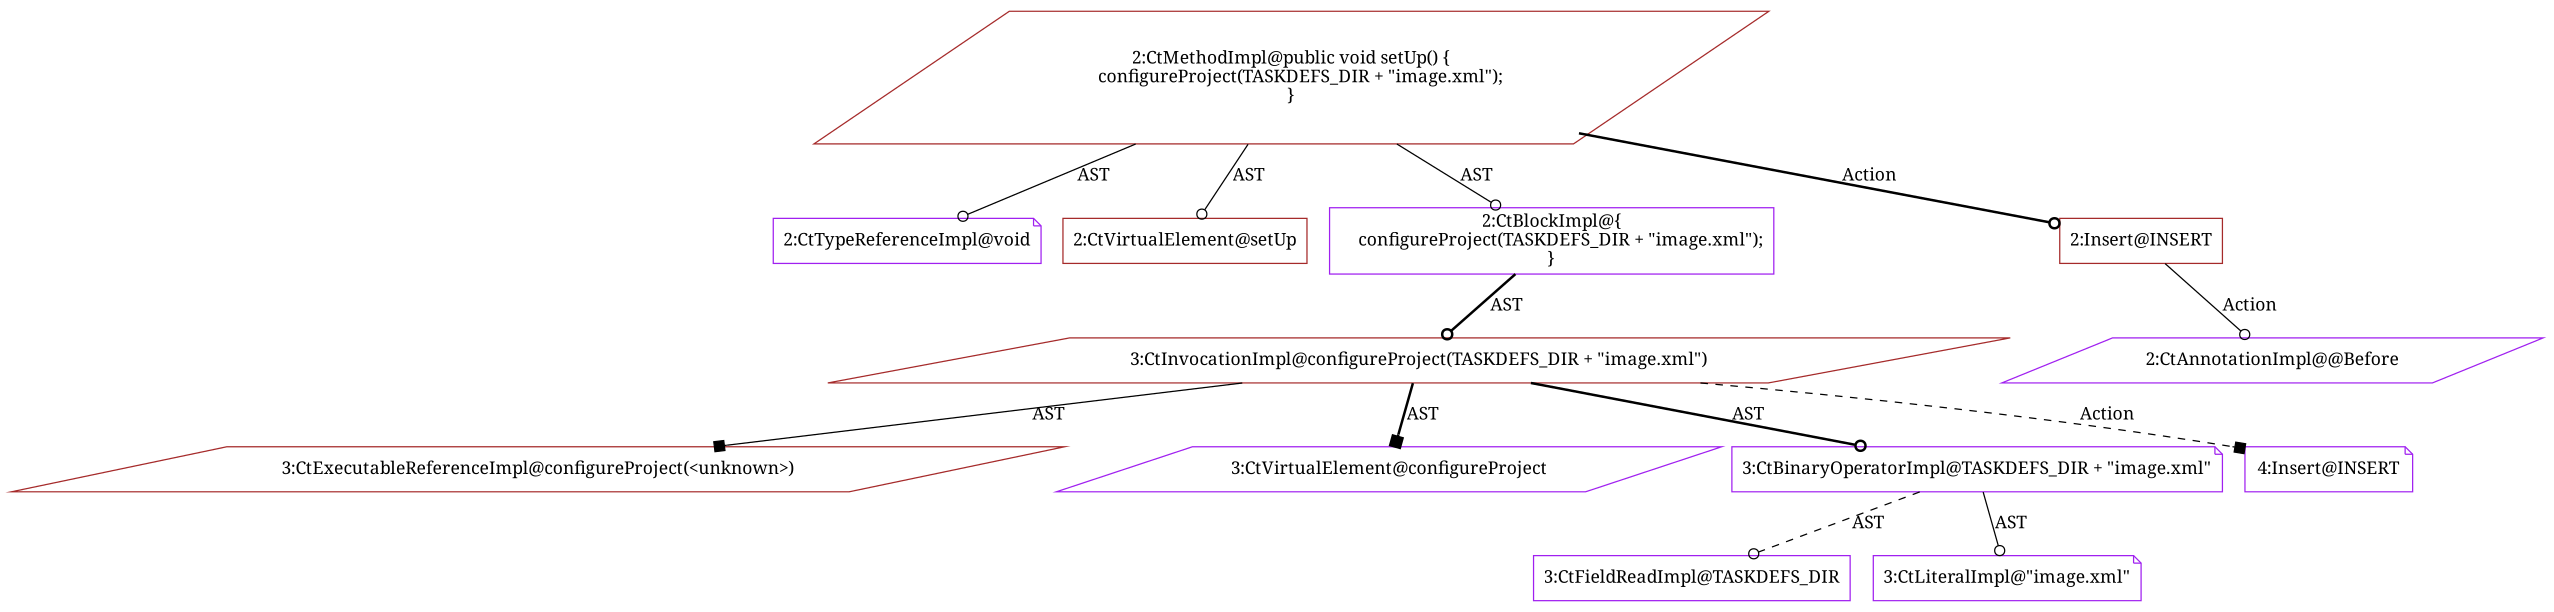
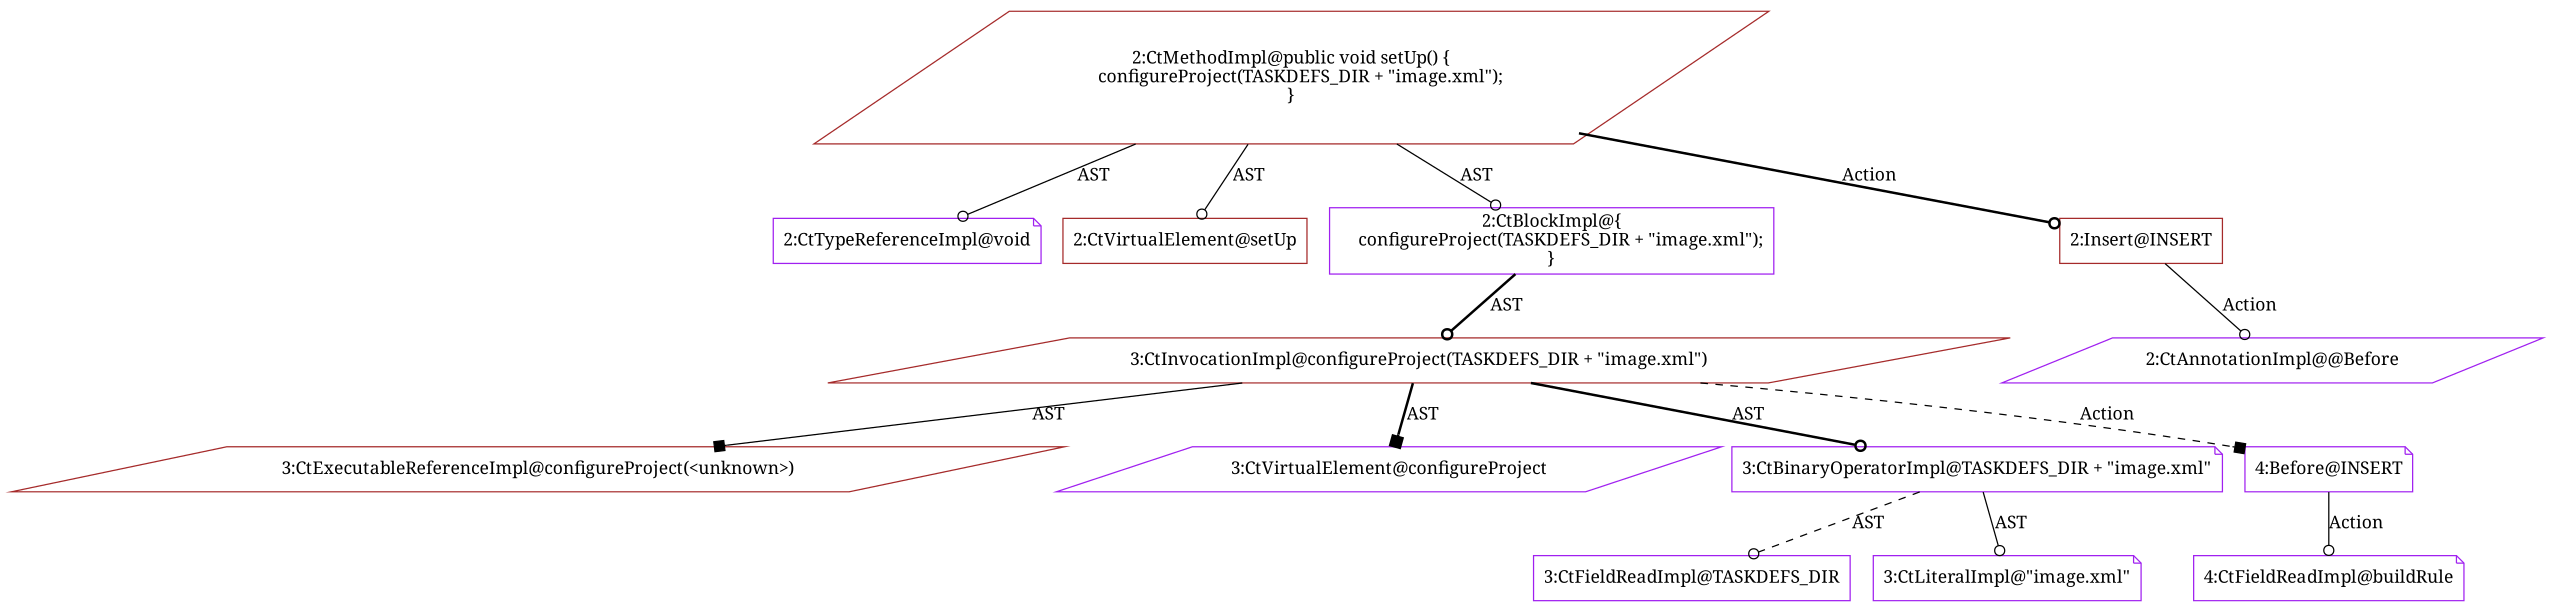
  digraph {
    fontname="Noto Serif"
    node [color=purple fontname="Noto Serif" shape=note]
    edge [arrowhead=odot fontname="Noto Serif" style=solid]
    n1 [label="2:CtTypeReferenceImpl@void"]
    n2 [color=brown label="2:CtVirtualElement@setUp" shape=box]
    n3 [color=brown label="3:CtExecutableReferenceImpl@configureProject(<unknown>)" shape=parallelogram]
    n4 [label="3:CtVirtualElement@configureProject" shape=parallelogram]
    n5 [label="3:CtFieldReadImpl@TASKDEFS_DIR" shape=box]
    n6 [label="3:CtLiteralImpl@\"image.xml\""]
    n7 [label="3:CtBinaryOperatorImpl@TASKDEFS_DIR + \"image.xml\""]
    n8 [color=brown label="3:CtInvocationImpl@configureProject(TASKDEFS_DIR + \"image.xml\")" shape=parallelogram]
-   n9 [label="4:Insert@INSERT"]
+   n9 [label="4:Before@INSERT"]
+   n10 [label="4:CtFieldReadImpl@buildRule"]
    n11 [label="2:CtBlockImpl@\{\n    configureProject(TASKDEFS_DIR + \"image.xml\");\n\}" shape=box]
    n12 [color=brown label="2:CtMethodImpl@public void setUp() \{\n    configureProject(TASKDEFS_DIR + \"image.xml\");\n\}" shape=parallelogram]
    n13 [color=brown label="2:Insert@INSERT" shape=box]
    n14 [label="2:CtAnnotationImpl@@Before" shape=parallelogram]
    n7 -> n5 [label=AST style=dashed]
    n7 -> n6 [label=AST]
    n8 -> n3 [arrowhead=box label=AST]
    n8 -> n4 [arrowhead=box label=AST style=bold]
    n8 -> n7 [label=AST style=bold]
    n8 -> n9 [arrowhead=box label=Action style=dashed]
+   n9 -> n10 [label=Action]
    n11 -> n8 [label=AST style=bold]
    n12 -> n1 [label=AST]
    n12 -> n2 [label=AST]
    n12 -> n11 [label=AST]
    n12 -> n13 [label=Action style=bold]
    n13 -> n14 [label=Action]
  }
